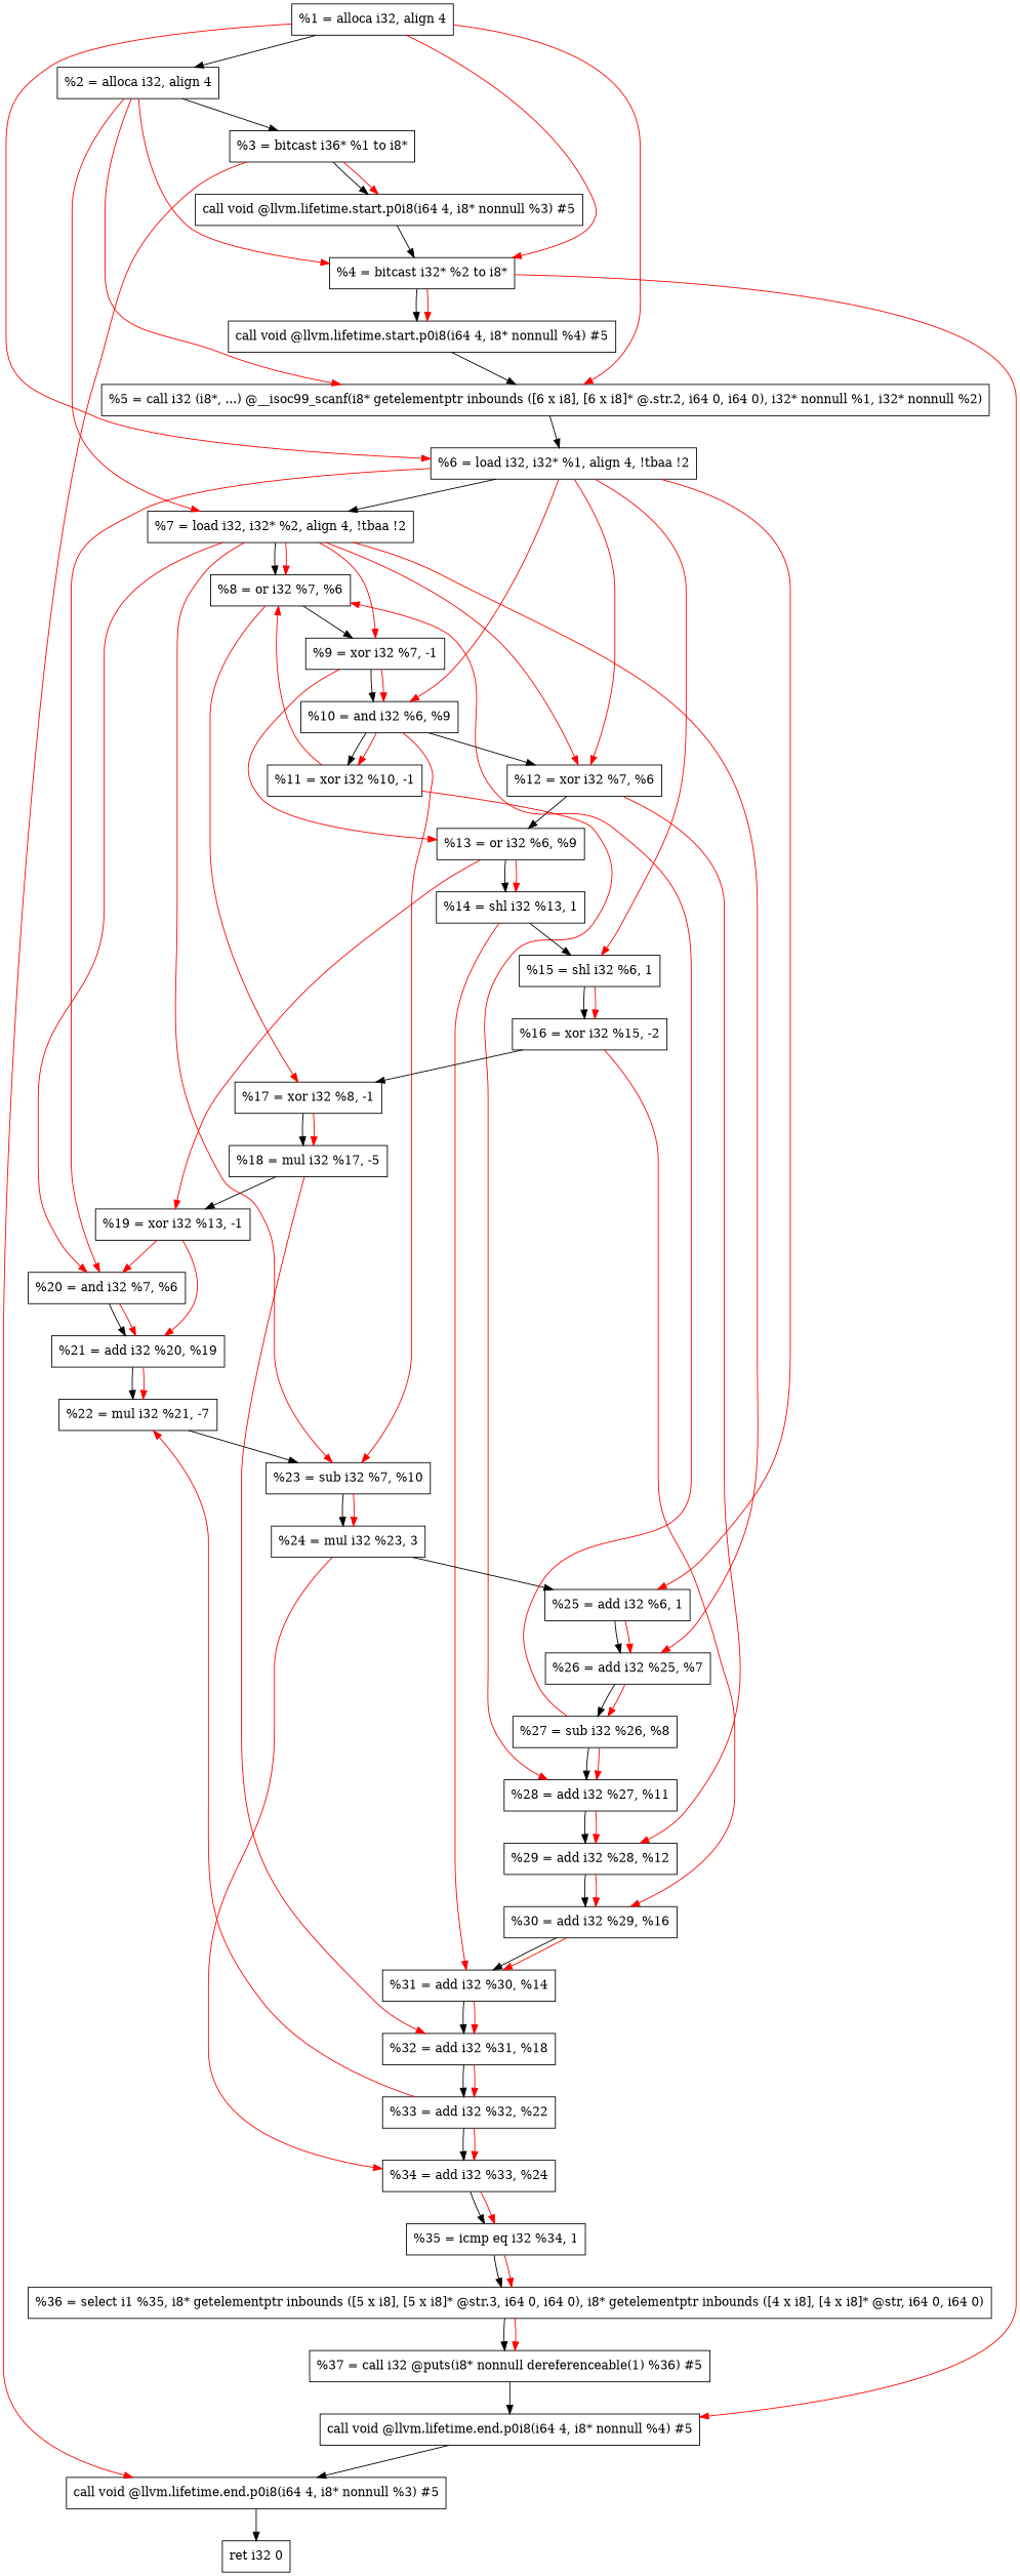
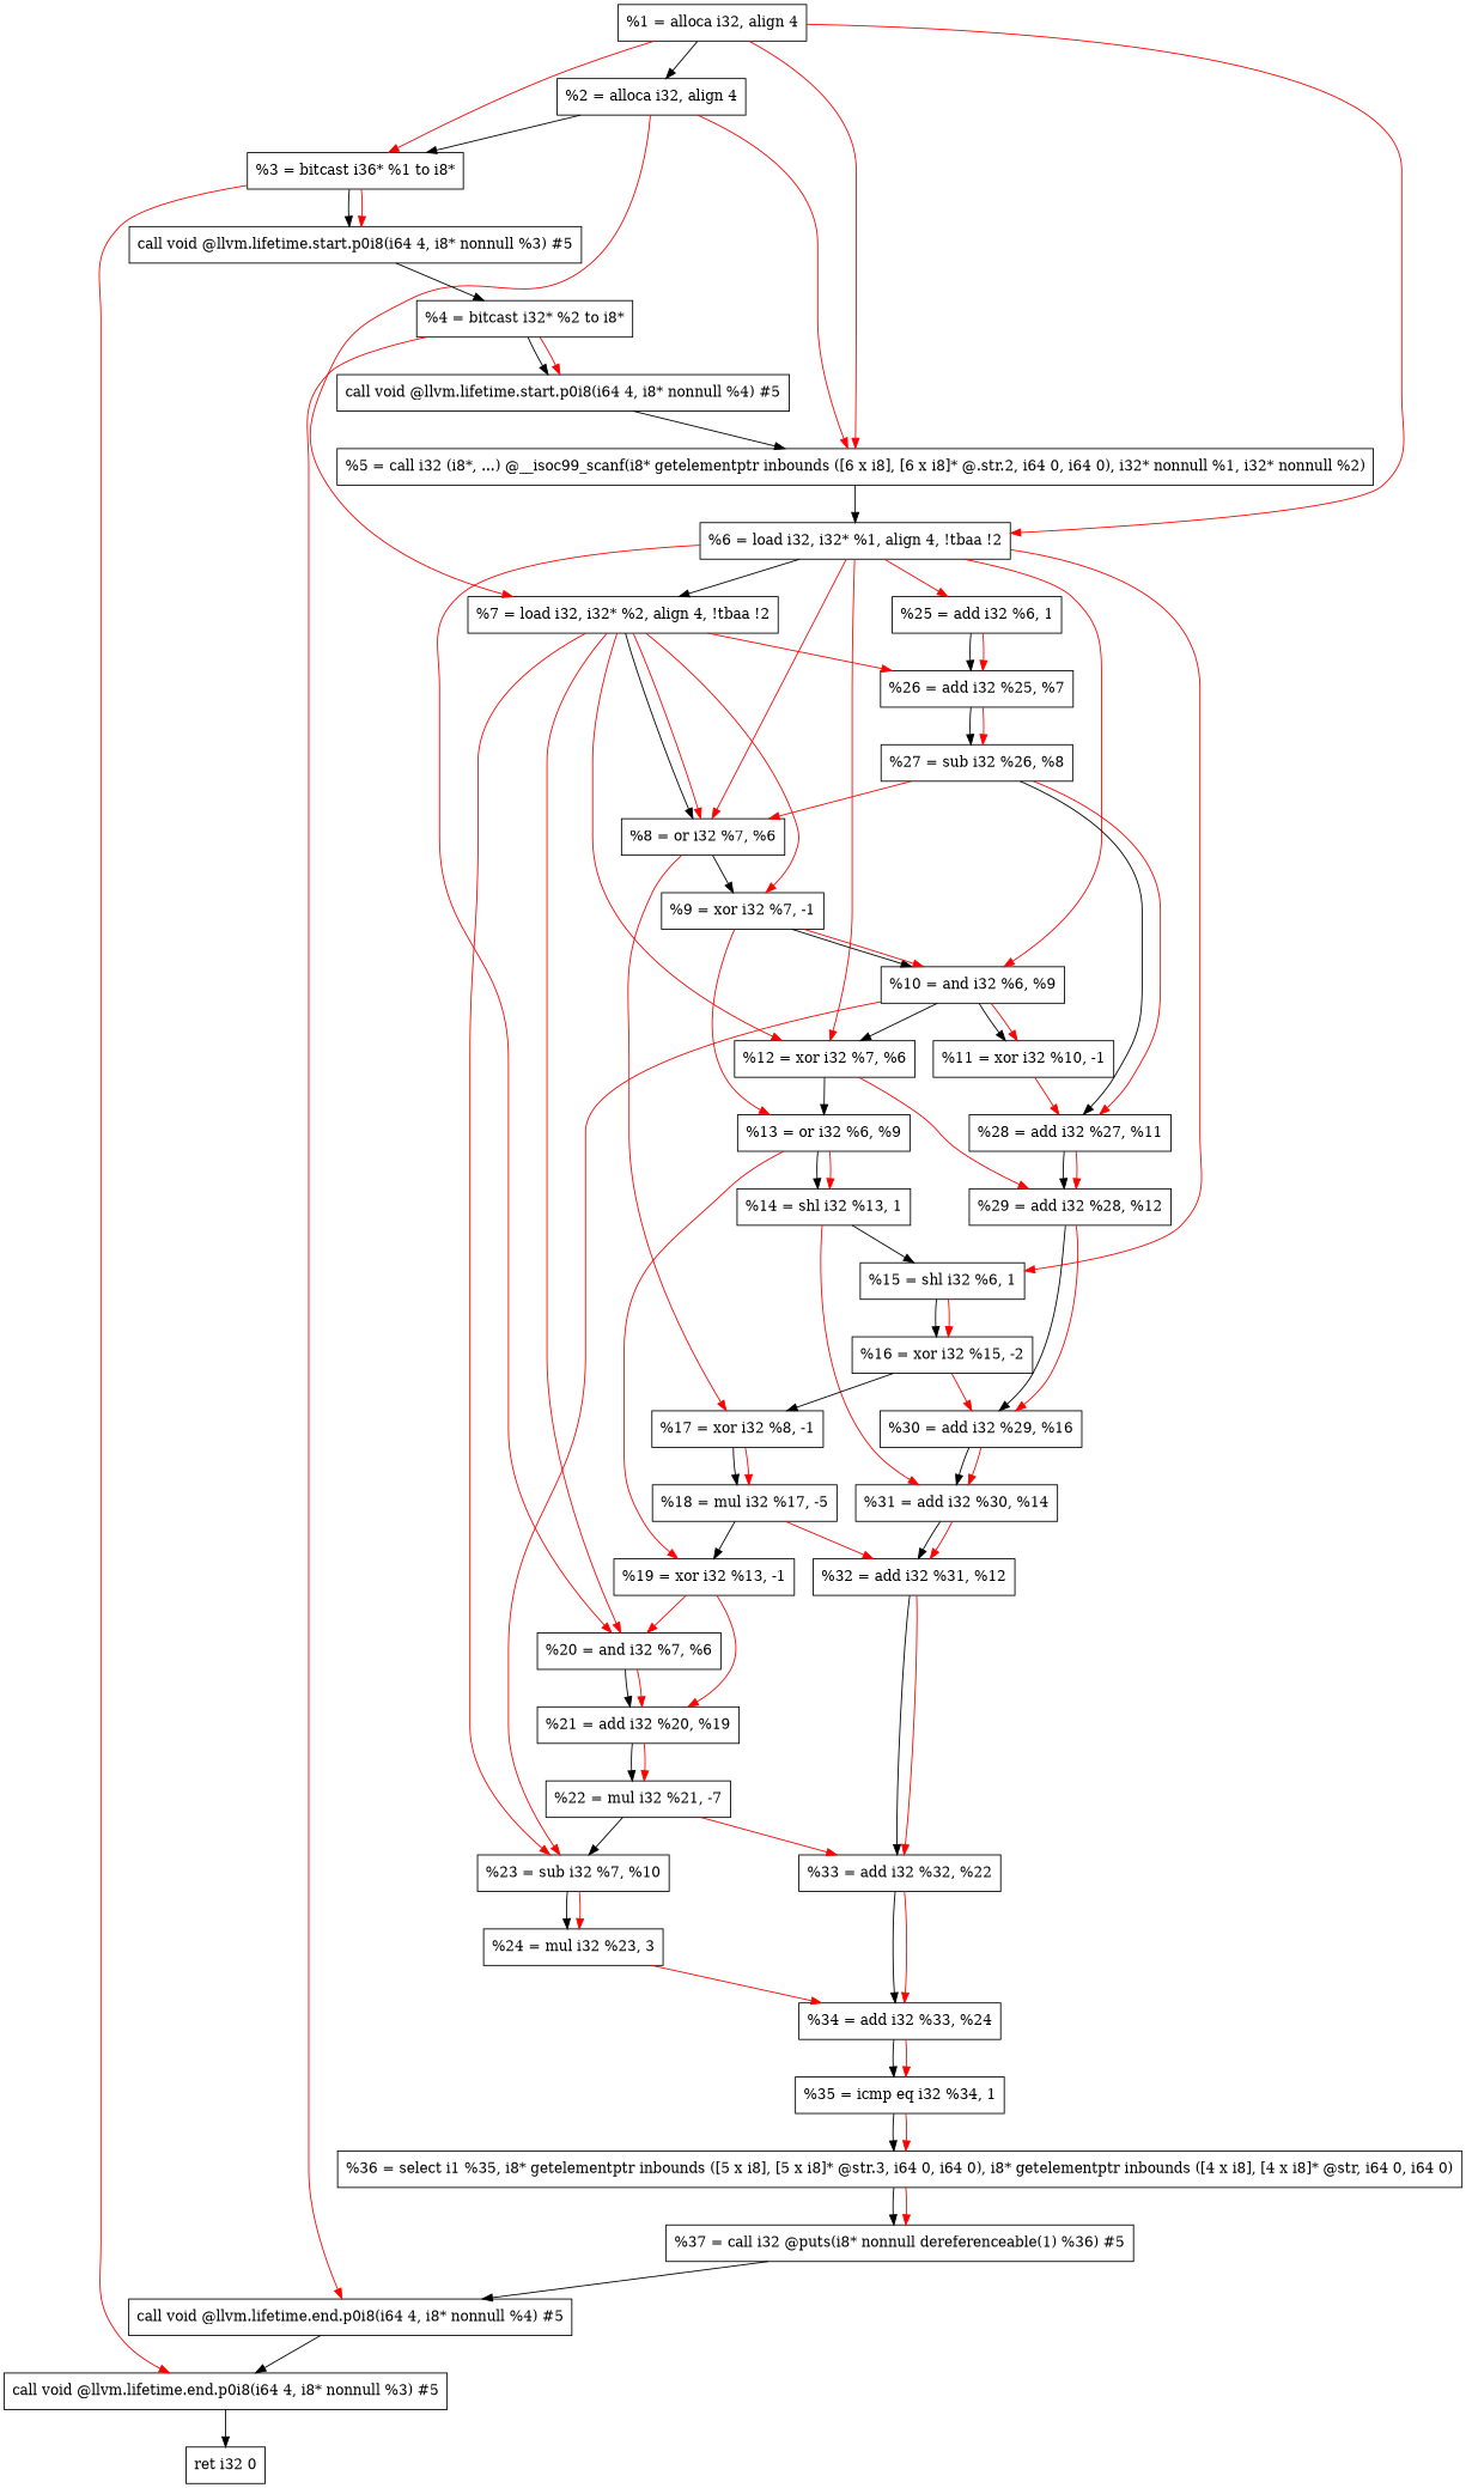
  digraph {
    node [shape=record]
    edge [color=red]
    n1 [label="  %1 = alloca i32, align 4"]
    n2 [label="  %2 = alloca i32, align 4"]
    n3 [label="%3 = bitcast i36* %1 to i8*"]
    n4 [label="  %5 = call i32 (i8*, ...) @__isoc99_scanf(i8* getelementptr inbounds ([6 x i8], [6 x i8]* @.str.2, i64 0, i64 0), i32* nonnull %1, i32* nonnull %2)"]
    n5 [label="  %6 = load i32, i32* %1, align 4, !tbaa !2"]
    n6 [label="  %4 = bitcast i32* %2 to i8*"]
    n7 [label="  %7 = load i32, i32* %2, align 4, !tbaa !2"]
    n8 [label="  call void @llvm.lifetime.start.p0i8(i64 4, i8* nonnull %3) #5"]
    n9 [label="  call void @llvm.lifetime.end.p0i8(i64 4, i8* nonnull %3) #5"]
    n10 [label="  %8 = or i32 %7, %6"]
    n11 [label="  %10 = and i32 %6, %9"]
    n12 [label="  %12 = xor i32 %7, %6"]
    n13 [label="  %15 = shl i32 %6, 1"]
    n14 [label="  %20 = and i32 %7, %6"]
    n15 [label="  %25 = add i32 %6, 1"]
    n16 [label="  call void @llvm.lifetime.start.p0i8(i64 4, i8* nonnull %4) #5"]
    n17 [label="  call void @llvm.lifetime.end.p0i8(i64 4, i8* nonnull %4) #5"]
    n18 [label="  %9 = xor i32 %7, -1"]
    n19 [label="  %23 = sub i32 %7, %10"]
    n20 [label="  %26 = add i32 %25, %7"]
    n21 [label="  ret i32 0"]
    n22 [label="  %17 = xor i32 %8, -1"]
    n23 [label="  %11 = xor i32 %10, -1"]
    n24 [label="  %13 = or i32 %6, %9"]
    n25 [label="  %29 = add i32 %28, %12"]
    n26 [label="  %14 = shl i32 %13, 1"]
    n27 [label="  %19 = xor i32 %13, -1"]
    n28 [label="  %16 = xor i32 %15, -2"]
    n29 [label="  %21 = add i32 %20, %19"]
    n30 [label="  %24 = mul i32 %23, 3"]
    n31 [label="  %27 = sub i32 %26, %8"]
    n32 [label="  %18 = mul i32 %17, -5"]
    n33 [label="  %28 = add i32 %27, %11"]
    n34 [label="  %30 = add i32 %29, %16"]
    n35 [label="  %31 = add i32 %30, %14"]
-   n36 [label="  %32 = add i32 %31, %18"]
+   n36 [label="%32 = add i32 %31, %12"]
    n37 [label="  %33 = add i32 %32, %22"]
    n38 [label="  %22 = mul i32 %21, -7"]
    n39 [label="  %34 = add i32 %33, %24"]
    n40 [label="  %35 = icmp eq i32 %34, 1"]
    n41 [label="  %36 = select i1 %35, i8* getelementptr inbounds ([5 x i8], [5 x i8]* @str.3, i64 0, i64 0), i8* getelementptr inbounds ([4 x i8], [4 x i8]* @str, i64 0, i64 0)"]
    n42 [label="  %37 = call i32 @puts(i8* nonnull dereferenceable(1) %36) #5"]
    n1 -> n2 [color=""]
-   n1 -> n6
+   n1 -> n3
    n1 -> n4
    n1 -> n5
    n2 -> n3 [color=""]
    n2 -> n4
-   n2 -> n6
    n2 -> n7
    n3 -> n8 [color=""]
    n3 -> n8
    n3 -> n9
    n4 -> n5 [color=""]
    n5 -> n7 [color=""]
-   n23 -> n10
+   n5 -> n10
    n5 -> n11
    n5 -> n12
    n5 -> n13
    n5 -> n14
    n5 -> n15
    n6 -> n16 [color=""]
    n6 -> n16
    n6 -> n17
    n7 -> n10 [color=""]
    n7 -> n10
    n7 -> n12
    n7 -> n14
    n7 -> n18
    n7 -> n19
    n7 -> n20
    n8 -> n6 [color=""]
    n9 -> n21 [color=""]
    n10 -> n18 [color=""]
    n10 -> n22
    n11 -> n12 [color=""]
    n11 -> n19
    n11 -> n23 [color=""]
    n11 -> n23
    n12 -> n24 [color=""]
    n12 -> n25
    n13 -> n28 [color=""]
    n13 -> n28
    n14 -> n29 [color=""]
    n14 -> n29
    n15 -> n20 [color=""]
    n15 -> n20
    n16 -> n4 [color=""]
    n17 -> n9 [color=""]
    n18 -> n11 [color=""]
    n18 -> n11
    n18 -> n24
    n19 -> n30 [color=""]
    n19 -> n30
    n20 -> n31 [color=""]
    n20 -> n31
    n22 -> n32 [color=""]
    n22 -> n32
    n23 -> n33
    n24 -> n26 [color=""]
    n24 -> n26
    n24 -> n27
    n25 -> n34 [color=""]
    n25 -> n34
    n26 -> n13 [color=""]
    n26 -> n35
    n27 -> n14
    n27 -> n29
    n28 -> n22 [color=""]
    n28 -> n34
    n29 -> n38 [color=""]
    n29 -> n38
-   n30 -> n15 [color=""]
    n30 -> n39
    n31 -> n10
    n31 -> n33 [color=""]
    n31 -> n33
    n32 -> n27 [color=""]
    n32 -> n36
    n33 -> n25 [color=""]
    n33 -> n25
    n34 -> n35 [color=""]
    n34 -> n35
    n35 -> n36 [color=""]
    n35 -> n36
    n36 -> n37 [color=""]
    n36 -> n37
    n37 -> n39 [color=""]
    n37 -> n39
    n38 -> n19 [color=""]
-   n37 -> n38
+   n38 -> n37
    n39 -> n40 [color=""]
    n39 -> n40
    n40 -> n41 [color=""]
    n40 -> n41
    n41 -> n42 [color=""]
    n41 -> n42
    n42 -> n17 [color=""]
  }
